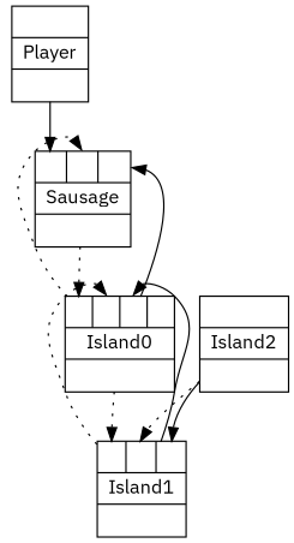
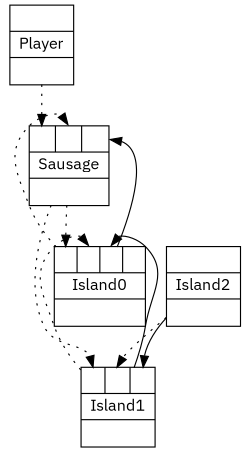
  digraph {
    fontname="IBM Plex Sans"
    node [fontname="IBM Plex Sans" shape=record]
    edge [fontname="IBM Plex Sans" headport=Island0P style=dotted]
    n1 [label="{{<GroundP>}|{Player}|<PlayerOUT>}"]
    n2 [label="{{<Player>|<Island0P>|<Island0>}|{Sausage}|<SausageOUT>}"]
    n3 [label="{{<SausageP>|<Island1P>|<Island1>|<Island2>}|{Island0}|<Island0OUT>}"]
    n4 [label="{{<Island0P>|<Island2P>|<Island2>}|{Island1}|<Island1OUT>}"]
    n5 [label="{{<Island1P>}|{Island2}|<Island2OUT>}"]
-   n1 -> n2 [headport=Player style=""]
+   n1 -> n2 [headport=Player]
    n2 -> n3 [headport=SausageP]
    n3 -> n2
    n3 -> n2 [headport=Island0 style=""]
-   n3 -> n4
+   n2 -> n4
    n4 -> n3 [headport=Island1P]
    n4 -> n3 [headport=Island1 style=""]
    n5 -> n4 [headport=Island2P]
    n5 -> n4 [headport=Island2 style=""]
  }
